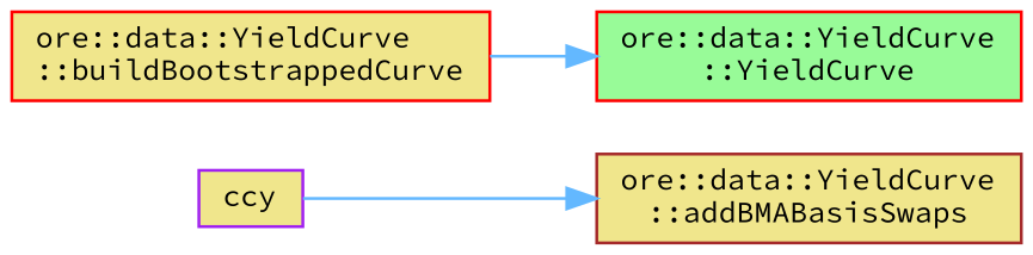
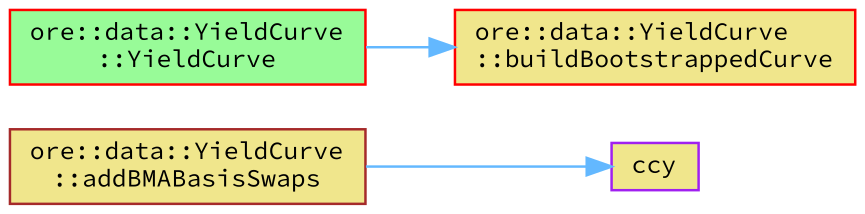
  digraph {
    fontname="Source Code Pro"
    rankdir=RL
    node [color=red fillcolor=khaki fontname="Source Code Pro" fontsize=10 shape=box style=filled]
    edge [color=steelblue1 dir=back fontname="Source Code Pro" fontsize=10 labelfontname=Helvetica labelfontsize=10 style=solid]
    n1 [color=purple fontcolor=black height=0.2 label=ccy width=0.4]
    n2 [color=brown height=0.2 label="ore::data::YieldCurve\l::addBMABasisSwaps" width=0.4]
    n3 [height=0.2 label="ore::data::YieldCurve\l::buildBootstrappedCurve" width=0.4]
    n4 [fillcolor=palegreen height=0.2 label="ore::data::YieldCurve\l::YieldCurve" width=0.4]
-   n2 -> n1
-   n4 -> n3
+   n1 -> n2
+   n3 -> n4
  }
